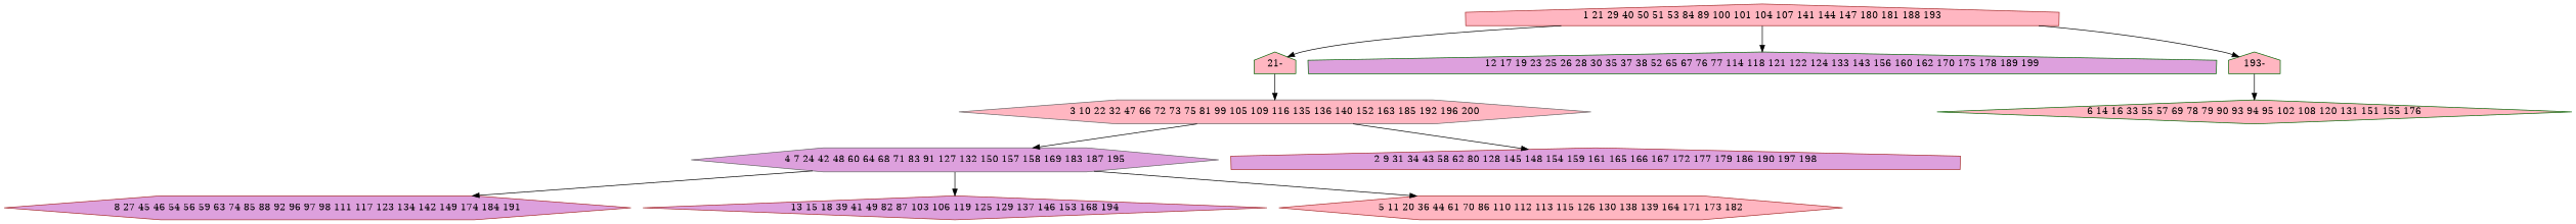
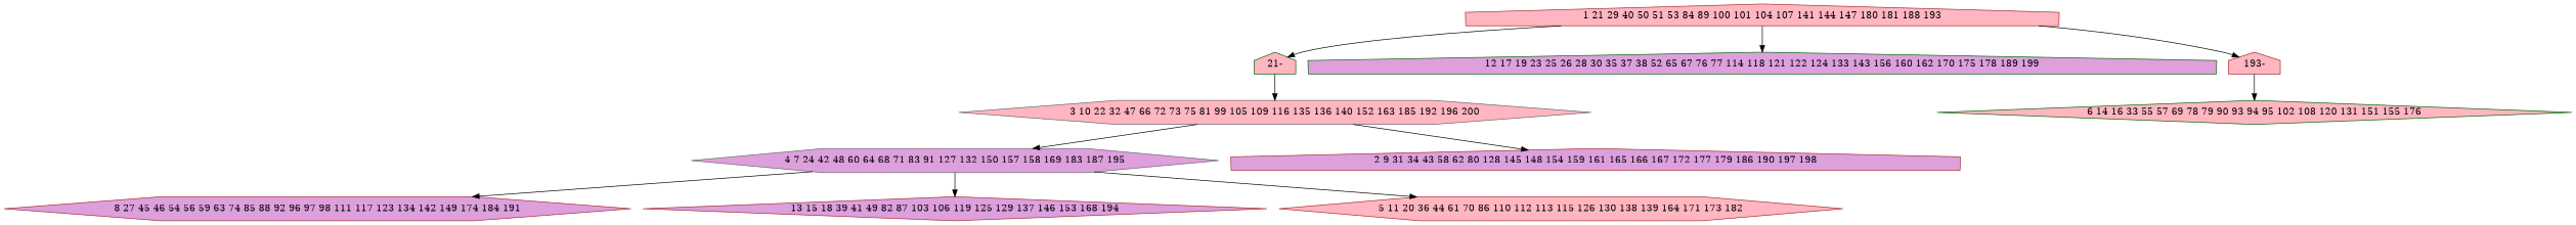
  digraph {
    node [style=filled fillcolor=lightpink color=brown shape=house]
    n1 [label="1 21 29 40 50 51 53 84 89 100 101 104 107 141 144 147 180 181 188 193"]
    n2 [label="21-" color=darkgreen]
    n3 [label="12 17 19 23 25 26 28 30 35 37 38 52 65 67 76 77 114 118 121 122 124 133 143 156 160 162 170 175 178 189 199" fillcolor=plum color=darkgreen]
-   n4 [label="193-" color=darkgreen]
+   n4 [label="193-"]
    n5 [label="3 10 22 32 47 66 72 73 75 81 99 105 109 116 135 136 140 152 163 185 192 196 200" color=gray40 shape=hexagon]
    n6 [label="4 7 24 42 48 60 64 68 71 83 91 127 132 150 157 158 169 183 187 195" fillcolor=plum color=gray40 shape=hexagon]
    n7 [label="2 9 31 34 43 58 62 80 128 145 148 154 159 161 165 166 167 172 177 179 186 190 197 198" fillcolor=plum]
    n8 [label="8 27 45 46 54 56 59 63 74 85 88 92 96 97 98 111 117 123 134 142 149 174 184 191" fillcolor=plum shape=hexagon]
    n9 [label="13 15 18 39 41 49 82 87 103 106 119 125 129 137 146 153 168 194" fillcolor=plum shape=diamond]
    n10 [label="5 11 20 36 44 61 70 86 110 112 113 115 126 130 138 139 164 171 173 182" shape=hexagon]
    n11 [label="6 14 16 33 55 57 69 78 79 90 93 94 95 102 108 120 131 151 155 176" color=darkgreen shape=diamond]
    n1 -> n2
    n1 -> n3
    n1 -> n4
    n2 -> n5
    n4 -> n11
    n5 -> n6
    n5 -> n7
    n6 -> n8
    n6 -> n9
    n6 -> n10
  }
